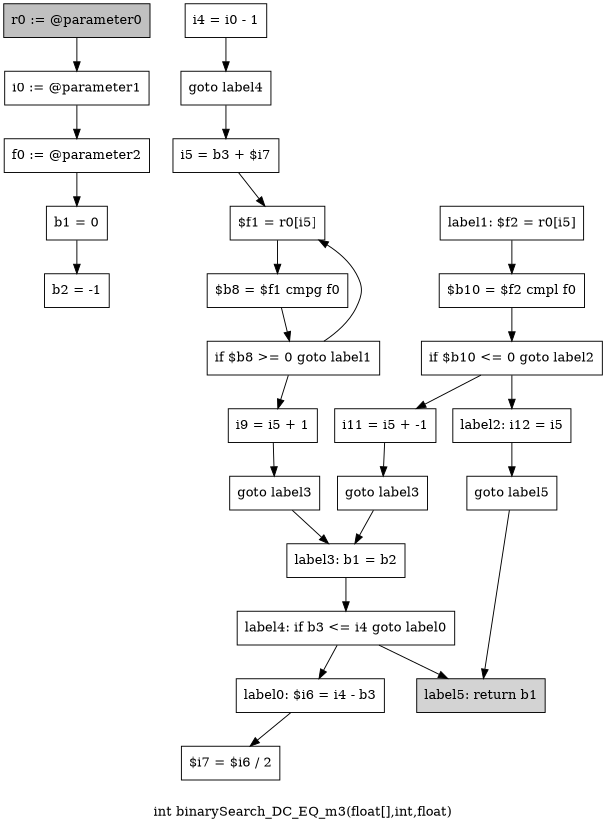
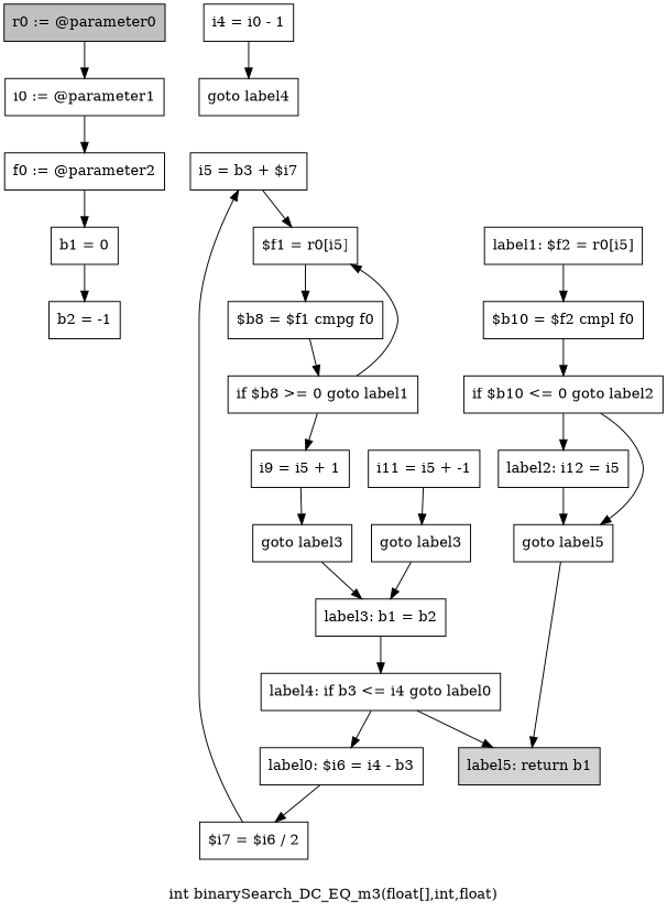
  digraph {
    label="int binarySearch_DC_EQ_m3(float[],int,float)"
    node [shape=box]
    n1 [fillcolor=gray label="r0 := @parameter0" style=filled]
    n2 [label="i0 := @parameter1"]
    n3 [label="f0 := @parameter2"]
    n4 [label="b1 = 0"]
    n5 [label="b2 = -1"]
    n6 [label="i4 = i0 - 1"]
    n7 [label="goto label4"]
    n8 [label="label4: if b3 <= i4 goto label0"]
    n9 [label="label0: $i6 = i4 - b3"]
    n10 [fillcolor=lightgray label="label5: return b1" style=filled]
    n11 [label="$i7 = $i6 / 2"]
    n12 [label="i5 = b3 + $i7"]
    n13 [label="$f1 = r0[i5]"]
    n14 [label="$b8 = $f1 cmpg f0"]
    n15 [label="if $b8 >= 0 goto label1"]
    n16 [label="i9 = i5 + 1"]
    n17 [label="goto label3"]
    n18 [label="label1: $f2 = r0[i5]"]
    n19 [label="$b10 = $f2 cmpl f0"]
    n20 [label="label3: b1 = b2"]
    n21 [label="if $b10 <= 0 goto label2"]
    n22 [label="i11 = i5 + -1"]
    n23 [label="label2: i12 = i5"]
    n24 [label="goto label3"]
    n25 [label="goto label5"]
    n1 -> n2
    n2 -> n3
    n3 -> n4
    n4 -> n5
    n6 -> n7
    n8 -> n9
    n8 -> n10
    n9 -> n11
-   n7 -> n12
+   n11 -> n12
    n12 -> n13
    n13 -> n14
    n14 -> n15
    n15 -> n13
    n15 -> n16
    n16 -> n17
    n17 -> n20
    n18 -> n19
    n19 -> n21
    n20 -> n8
-   n21 -> n22
+   n21 -> n25
    n21 -> n23
    n22 -> n24
    n23 -> n25
    n24 -> n20
    n25 -> n10
  }
